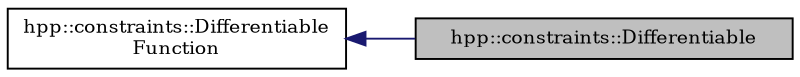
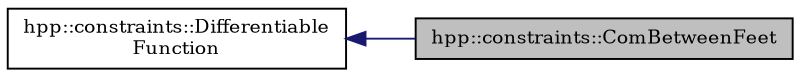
  digraph {
    rankdir=LR
    fontname="DejaVu Serif"
    node [color=black fontname="DejaVu Serif" fontsize=10 shape=record style=filled]
-   n1 [fillcolor=grey75 fontcolor=black height=0.2 label="hpp::constraints::Differentiable" width=0.4]
+   n1 [fillcolor=grey75 fontcolor=black height=0.2 label="hpp::constraints::ComBetweenFeet" width=0.4]
    n2 [fillcolor=white height=0.2 label="hpp::constraints::Differentiable\lFunction" width=0.4]
    n2 -> n1 [color=midnightblue dir=back fontname="DejaVu Serif" fontsize=10 labelfontname=FreeSans labelfontsize=10 style=solid]
  }
